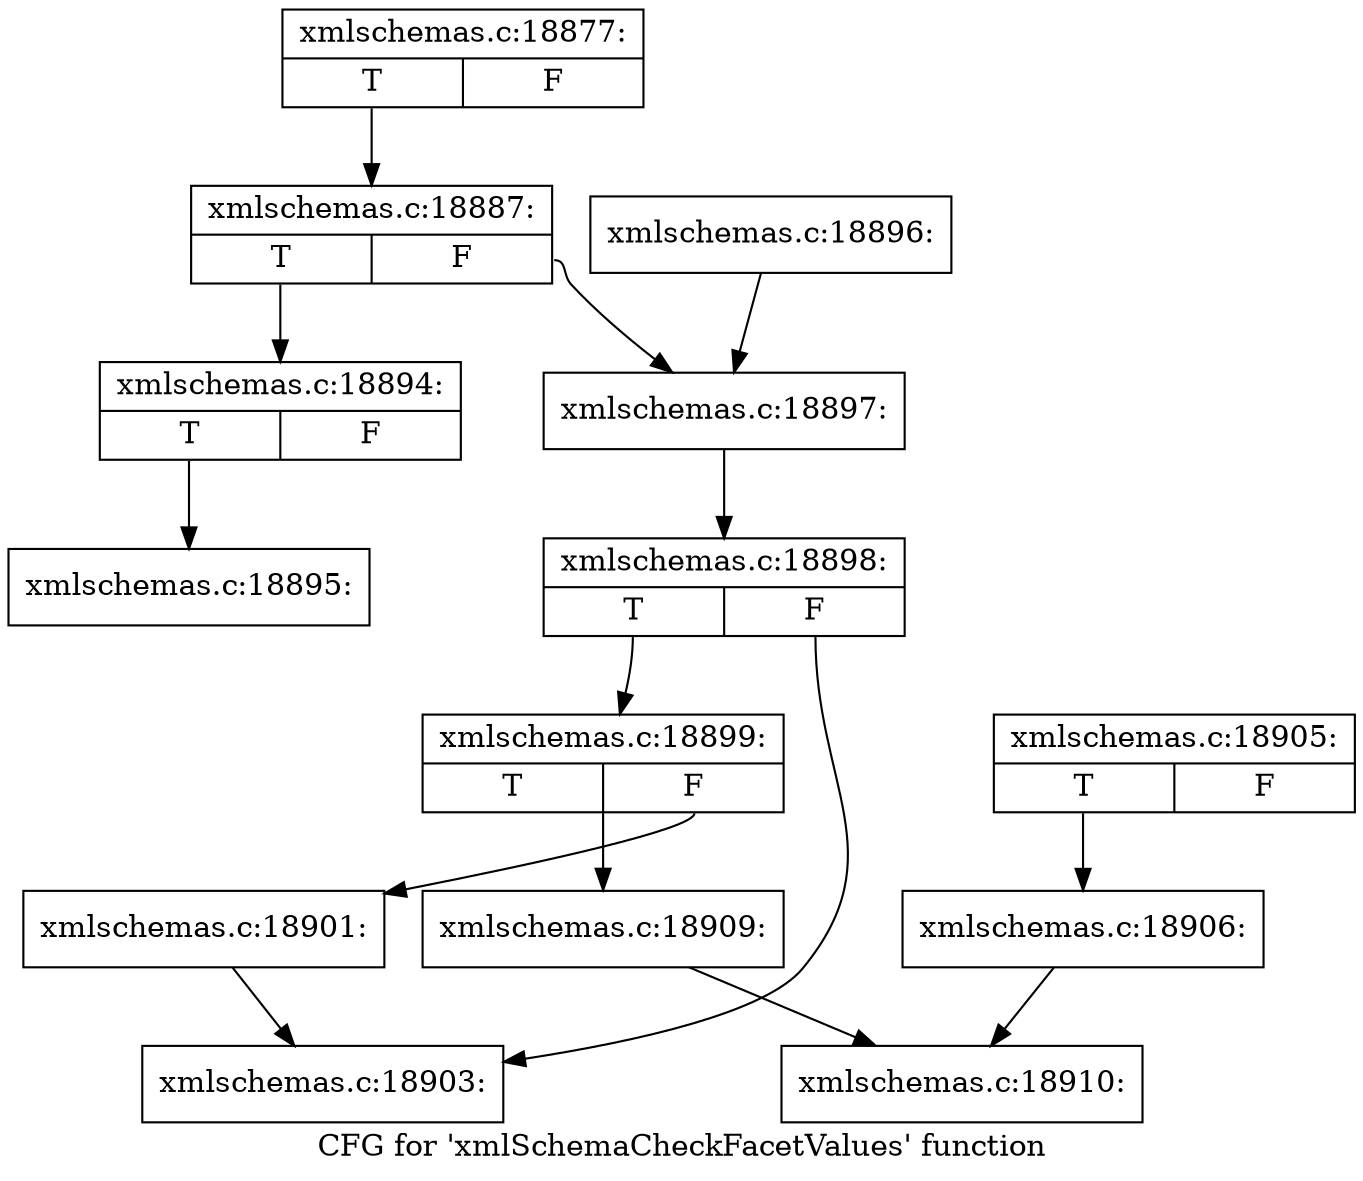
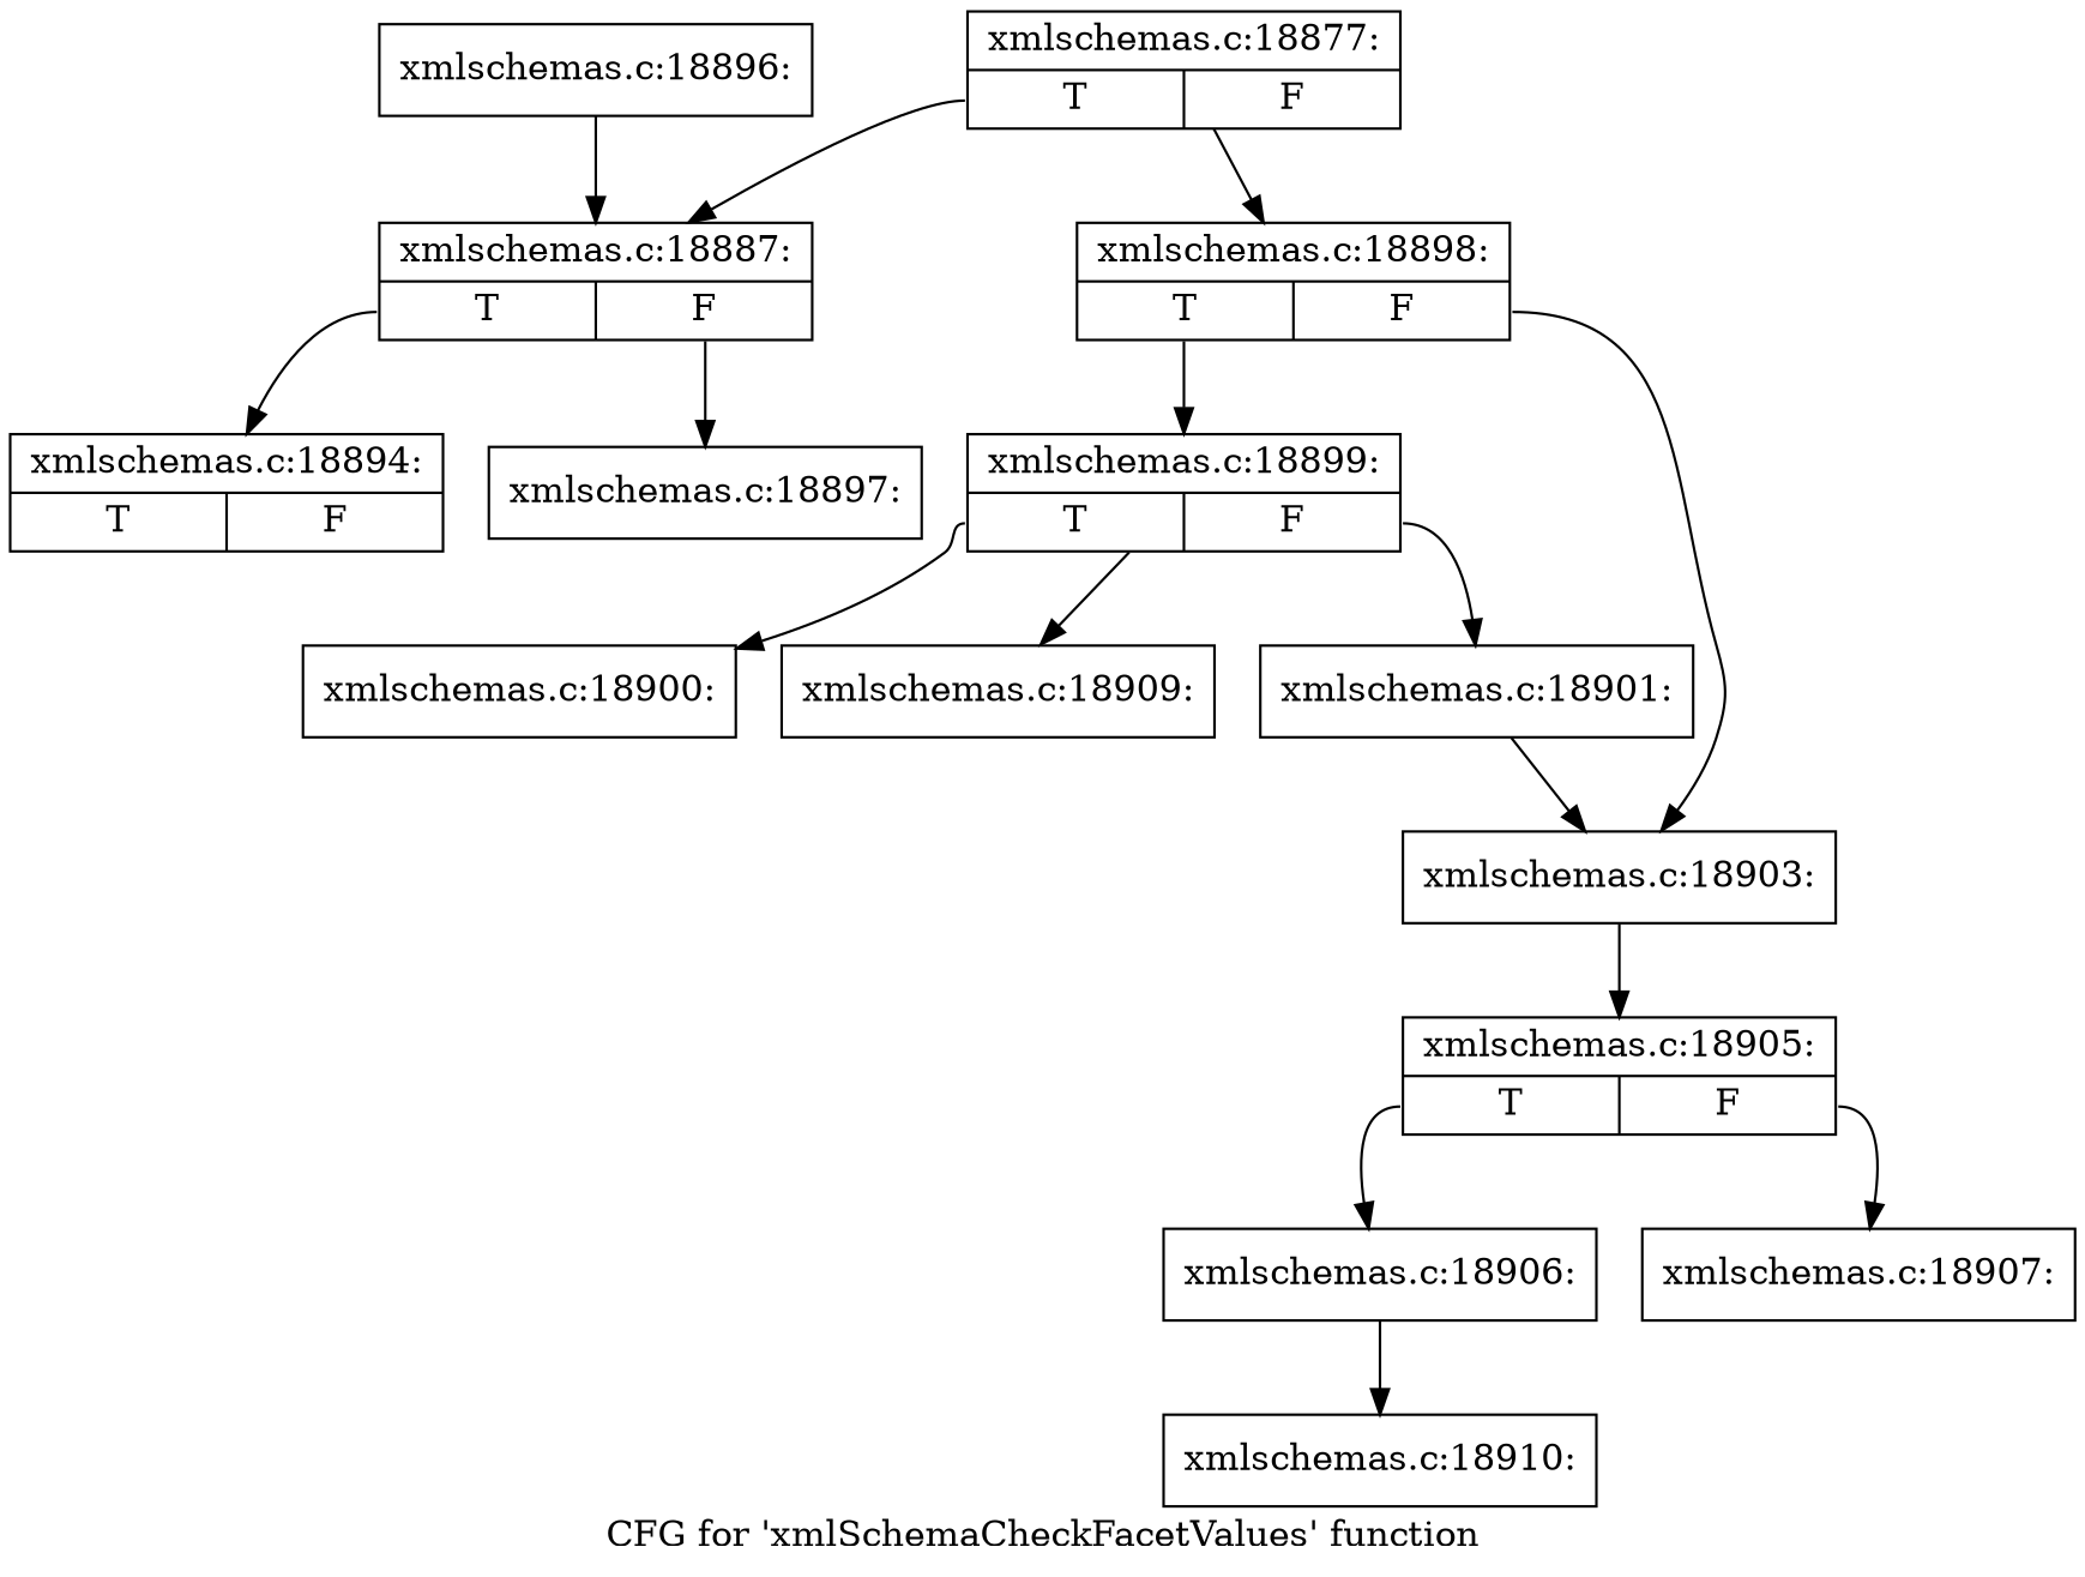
  digraph {
    label="CFG for 'xmlSchemaCheckFacetValues' function"
    node [shape=record]
    n1 [label="{xmlschemas.c:18877:|{<s0>T|<s1>F}}"]
    n2 [label="{xmlschemas.c:18887:|{<s0>T|<s1>F}}"]
    n3 [label="{xmlschemas.c:18894:|{<s0>T|<s1>F}}"]
    n4 [label="{xmlschemas.c:18897:}"]
    n5 [label="{xmlschemas.c:18905:|{<s0>T|<s1>F}}"]
    n6 [label="{xmlschemas.c:18906:}"]
-   n8 [label="{xmlschemas.c:18895:}"]
+   n7 [label="{xmlschemas.c:18907:}"]
    n9 [label="{xmlschemas.c:18898:|{<s0>T|<s1>F}}"]
    n10 [label="{xmlschemas.c:18910:}"]
    n11 [label="{xmlschemas.c:18896:}"]
    n12 [label="{xmlschemas.c:18899:|{<s0>T|<s1>F}}"]
    n13 [label="{xmlschemas.c:18903:}"]
+   n14 [label="{xmlschemas.c:18900:}"]
    n15 [label="{xmlschemas.c:18901:}"]
    n16 [label="{xmlschemas.c:18909:}"]
    n1 -> n2 [tailport=s0]
    n2 -> n3 [tailport=s0]
    n2 -> n4 [tailport=s1]
-   n3 -> n8 [tailport=s0]
-   n4 -> n9
+   n1 -> n9
    n5 -> n6 [tailport=s0]
+   n5 -> n7 [tailport=s1]
    n6 -> n10
    n9 -> n12 [tailport=s0]
    n9 -> n13 [tailport=s1]
-   n11 -> n4
+   n11 -> n2
+   n12 -> n14 [tailport=s0]
    n12 -> n15 [tailport=s1]
    n12 -> n16
+   n13 -> n5
    n15 -> n13
-   n16 -> n10
  }
